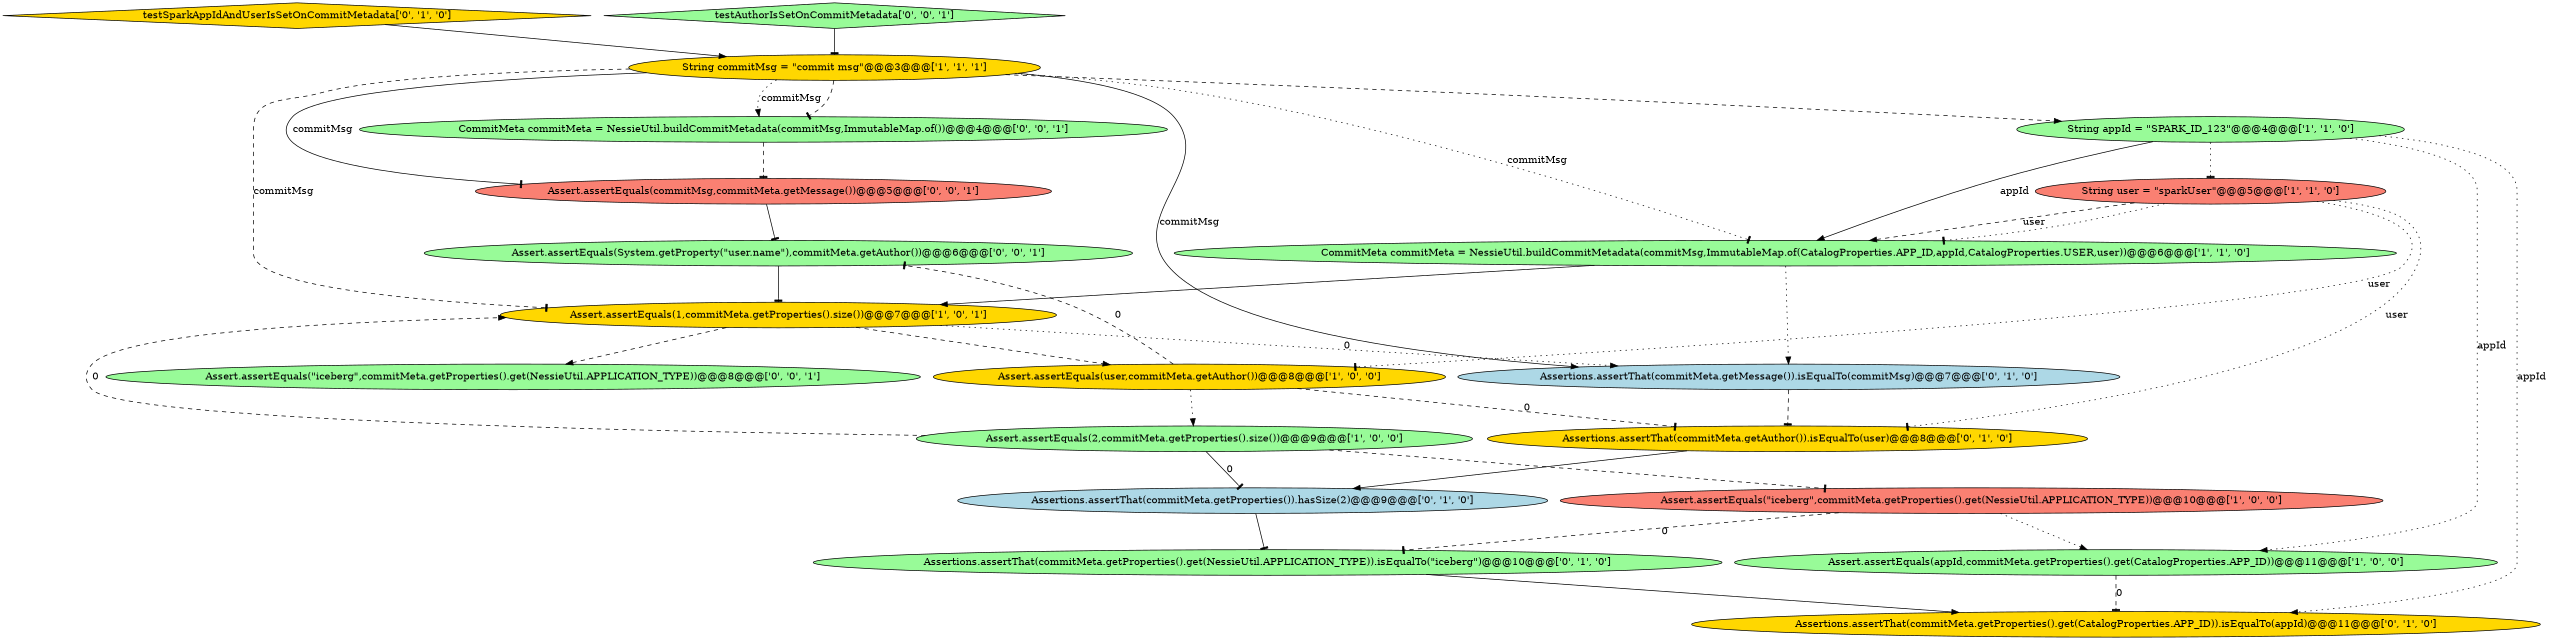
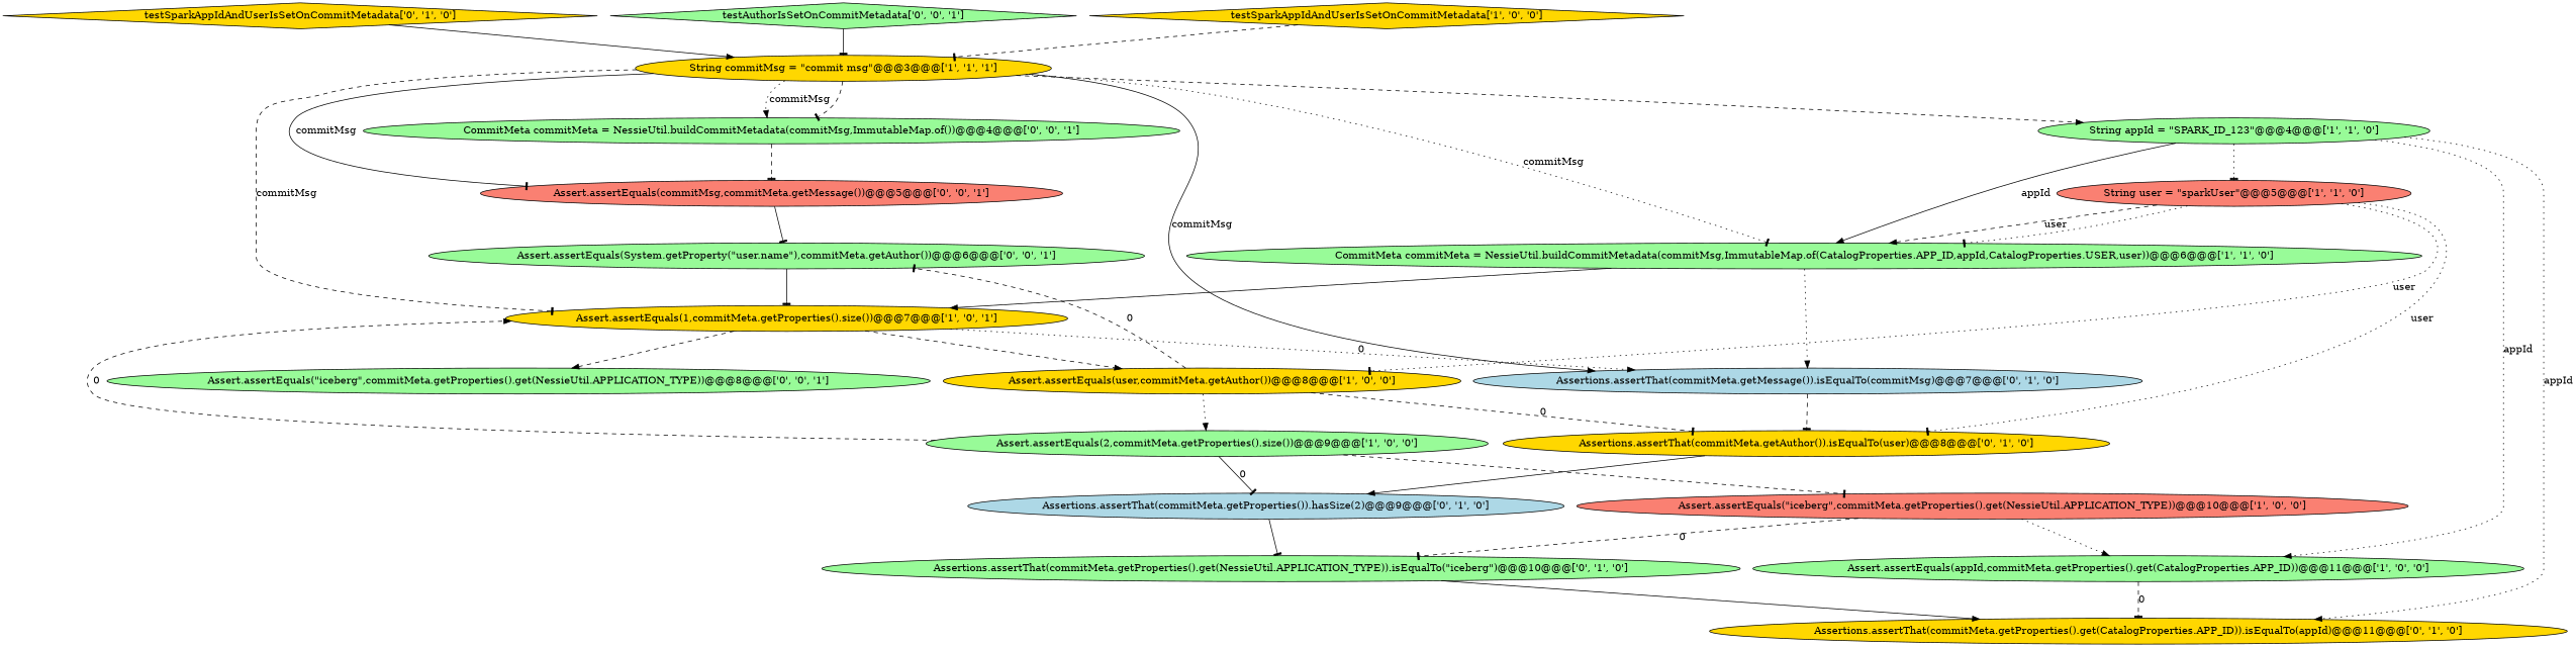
  digraph {
    node [fillcolor=palegreen shape=ellipse style=filled]
    edge [style=dashed arrowhead=tee]
    n1 [fillcolor=salmon label="Assert.assertEquals(commitMsg,commitMeta.getMessage())@@@5@@@['0', '0', '1']"]
    n2 [label="Assert.assertEquals(System.getProperty(\"user.name\"),commitMeta.getAuthor())@@@6@@@['0', '0', '1']"]
    n3 [label="Assertions.assertThat(commitMeta.getProperties().get(NessieUtil.APPLICATION_TYPE)).isEqualTo(\"iceberg\")@@@10@@@['0', '1', '0']"]
    n4 [fillcolor=gold label="Assertions.assertThat(commitMeta.getProperties().get(CatalogProperties.APP_ID)).isEqualTo(appId)@@@11@@@['0', '1', '0']"]
    n5 [fillcolor=gold label="testSparkAppIdAndUserIsSetOnCommitMetadata['0', '1', '0']" shape=diamond]
    n6 [fillcolor=gold label="String commitMsg = \"commit msg\"@@@3@@@['1', '1', '1']"]
    n7 [label="testAuthorIsSetOnCommitMetadata['0', '0', '1']" shape=diamond]
    n8 [label="String appId = \"SPARK_ID_123\"@@@4@@@['1', '1', '0']"]
    n9 [label="Assert.assertEquals(appId,commitMeta.getProperties().get(CatalogProperties.APP_ID))@@@11@@@['1', '0', '0']"]
    n10 [label="CommitMeta commitMeta = NessieUtil.buildCommitMetadata(commitMsg,ImmutableMap.of(CatalogProperties.APP_ID,appId,CatalogProperties.USER,user))@@@6@@@['1', '1', '0']"]
    n11 [fillcolor=salmon label="String user = \"sparkUser\"@@@5@@@['1', '1', '0']"]
+   n12 [fillcolor=gold label="testSparkAppIdAndUserIsSetOnCommitMetadata['1', '0', '0']" shape=diamond]
    n13 [fillcolor=gold label="Assert.assertEquals(1,commitMeta.getProperties().size())@@@7@@@['1', '0', '1']"]
    n14 [fillcolor=gold label="Assert.assertEquals(user,commitMeta.getAuthor())@@@8@@@['1', '0', '0']"]
    n15 [fillcolor=lightblue label="Assertions.assertThat(commitMeta.getMessage()).isEqualTo(commitMsg)@@@7@@@['0', '1', '0']"]
    n16 [label="Assert.assertEquals(\"iceberg\",commitMeta.getProperties().get(NessieUtil.APPLICATION_TYPE))@@@8@@@['0', '0', '1']"]
    n17 [label="CommitMeta commitMeta = NessieUtil.buildCommitMetadata(commitMsg,ImmutableMap.of())@@@4@@@['0', '0', '1']"]
    n18 [label="Assert.assertEquals(2,commitMeta.getProperties().size())@@@9@@@['1', '0', '0']"]
    n19 [fillcolor=lightblue label="Assertions.assertThat(commitMeta.getProperties()).hasSize(2)@@@9@@@['0', '1', '0']"]
    n20 [fillcolor=salmon label="Assert.assertEquals(\"iceberg\",commitMeta.getProperties().get(NessieUtil.APPLICATION_TYPE))@@@10@@@['1', '0', '0']"]
    n21 [fillcolor=gold label="Assertions.assertThat(commitMeta.getAuthor()).isEqualTo(user)@@@8@@@['0', '1', '0']"]
    n1 -> n2 [style=solid]
    n2 -> n13 [style=solid]
    n3 -> n4 [style=solid arrowhead=normal]
    n5 -> n6 [style=solid arrowhead=normal]
    n6 -> n1 [label=commitMsg style=solid]
    n6 -> n8 [arrowhead=normal]
    n6 -> n10 [label=commitMsg style=dotted]
    n6 -> n13 [label=commitMsg]
    n6 -> n15 [label=commitMsg style=solid arrowhead=normal]
    n6 -> n17
    n6 -> n17 [label=commitMsg style=dotted arrowhead=normal]
    n7 -> n6 [style=solid]
    n8 -> n4 [label=appId style=dotted arrowhead=normal]
    n8 -> n9 [label=appId style=dotted arrowhead=normal]
    n8 -> n10 [label=appId style=solid arrowhead=normal]
    n8 -> n11 [style=dotted]
    n9 -> n4 [label=0]
    n10 -> n13 [style=solid arrowhead=normal]
    n10 -> n15 [style=dotted arrowhead=normal]
    n11 -> n10 [label=user arrowhead=normal]
    n11 -> n10 [style=dotted]
    n11 -> n14 [label=user style=dotted]
    n11 -> n21 [label=user style=dotted]
+   n12 -> n6
    n13 -> n14 [arrowhead=normal]
    n13 -> n15 [label=0 style=dotted arrowhead=normal]
    n13 -> n16 [arrowhead=normal]
    n14 -> n2 [label=0]
    n14 -> n18 [style=dotted arrowhead=normal]
    n14 -> n21 [label=0]
    n15 -> n21
    n17 -> n1
    n18 -> n13 [label=0 arrowhead=normal]
    n18 -> n19 [label=0 style=solid]
    n18 -> n20
    n19 -> n3 [style=solid]
    n20 -> n3 [label=0]
    n20 -> n9 [style=dotted arrowhead=normal]
    n21 -> n19 [style=solid arrowhead=normal]
  }
